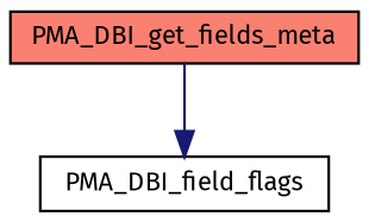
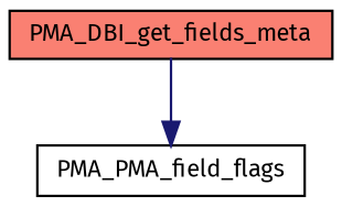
  digraph {
    rankdir=TB
    fontname="Fira Sans"
    node [color=black fontname="Fira Sans" fontsize=10 shape=record style=filled]
    n1 [fillcolor=salmon fontcolor=black height=0.2 label=PMA_DBI_get_fields_meta width=0.4]
-   n2 [fillcolor=white height=0.2 label=PMA_DBI_field_flags width=0.4]
+   n2 [fillcolor=white height=0.2 label=PMA_PMA_field_flags width=0.4]
    n1 -> n2 [color=midnightblue fontname="Fira Sans" fontsize=10 labelfontname=Helvetica labelfontsize=10 style=solid]
  }
